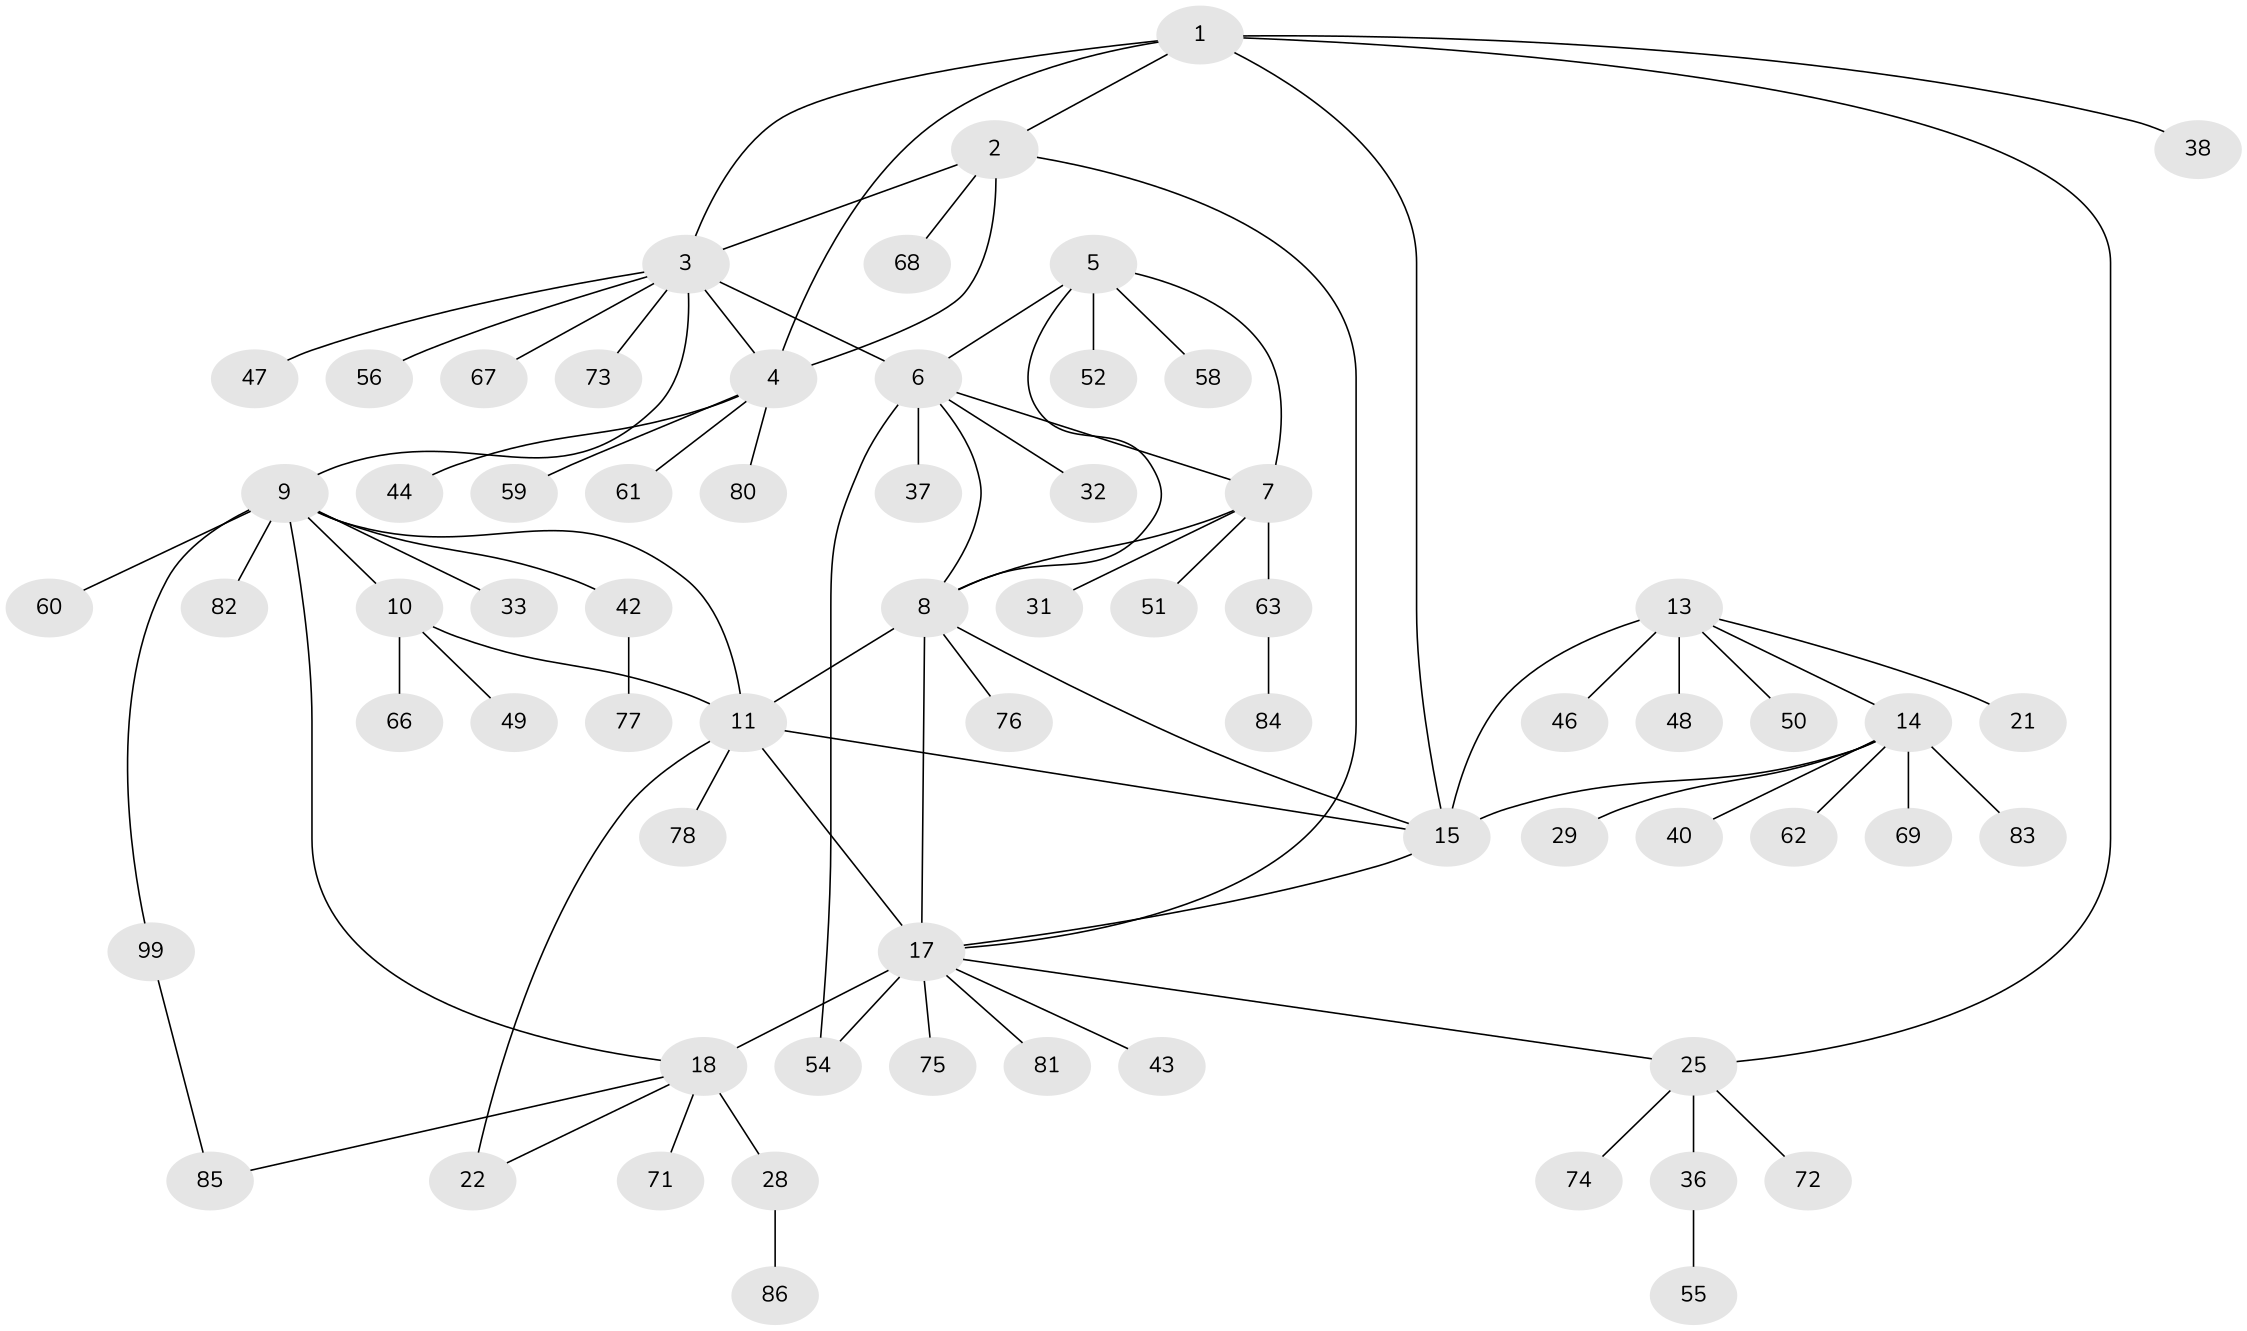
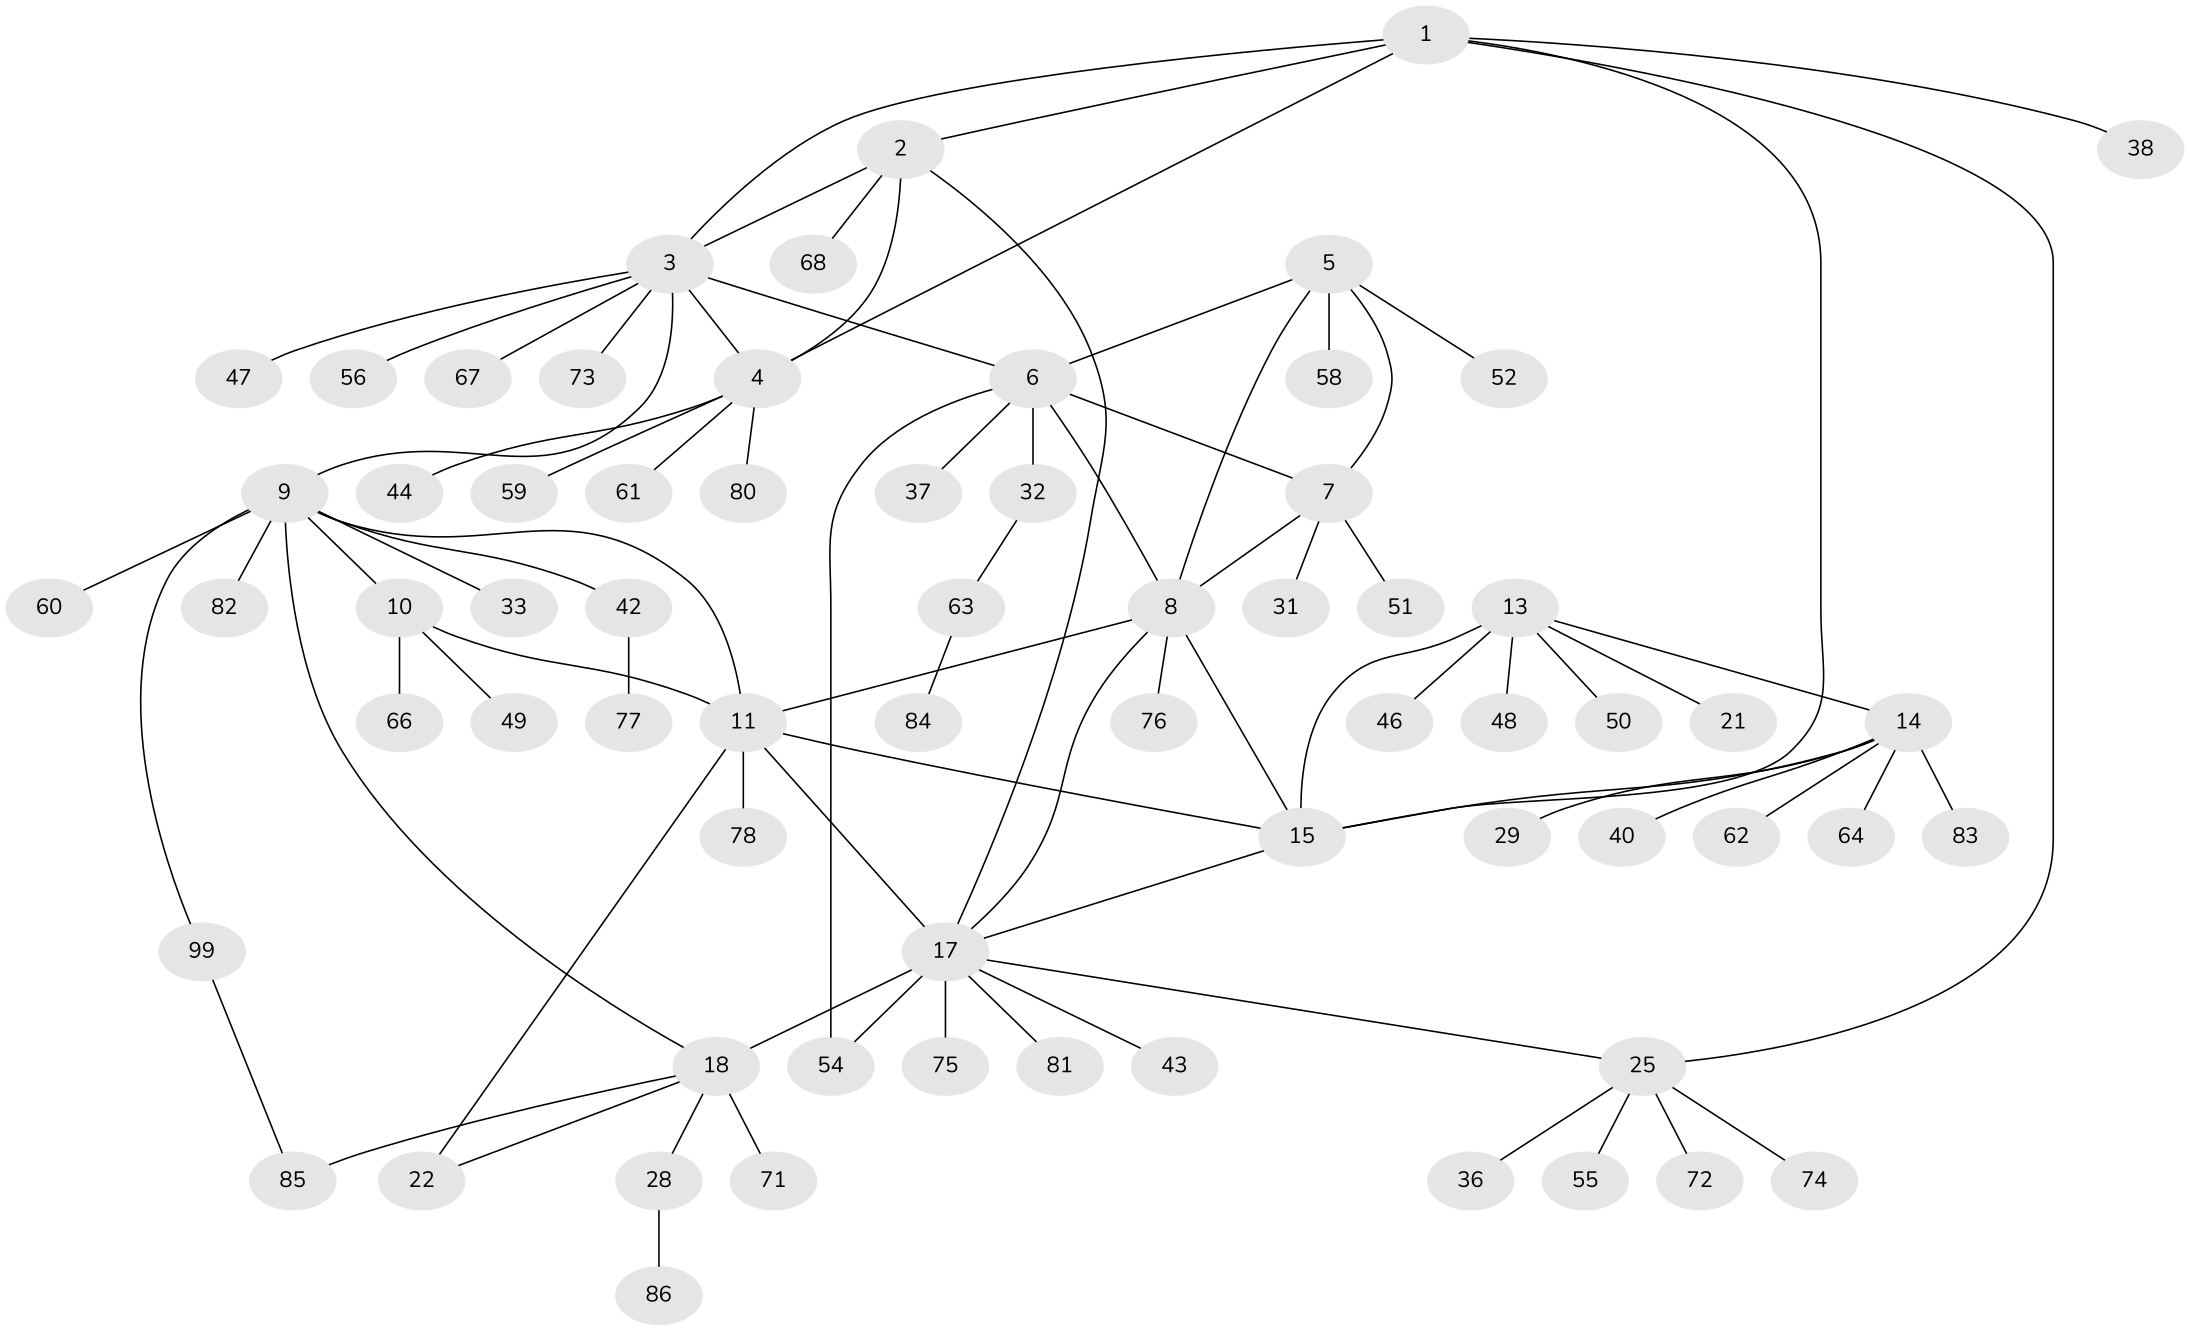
  graph {
    fontname=Nunito
    node [color=gray90 fontname=Nunito style=filled]
    edge [fontname=Nunito]
    2 [super="+35"]
    3 [super="+57"]
    4 [super="+39"]
    17 [super="+19"]
    68
    1
    15 [super="+16"]
    25 [super="+79"]
    38
    6 [super="+24"]
    9 [super="+12"]
    47
    56
    67
    73
    44
    59
    61
    80
    36
    55
    72
    74
    54
    18 [super="+20"]
    43
    75
    81
    7 [super="+27"]
    8 [super="+53"]
    32
    37
    11 [super="+30"]
    10 [super="+26"]
    33
    42
    60
    n38 [label=99]
    82
    5 [super="+70"]
    52
    58
    31
    51
    63
    76
    84
    22
    78
    49
    66
    28 [super="+41"]
    71
    85
    77
    13 [super="+23"]
    14 [super="+34"]
    21
    46
    48
    50 [super="+65"]
    29 [super="+45"]
    40
    62
-   64 [label=69]
+   64
    83
    86
    2 -- 3
    2 -- 4
    2 -- 17
    2 -- 68
    3 -- 4
    3 -- 6
    3 -- 9
    3 -- 47
    3 -- 56
    3 -- 67
    3 -- 73
    4 -- 44
    4 -- 59
    4 -- 61
    4 -- 80
    17 -- 25
    17 -- 54
    17 -- 18 [weight=4]
    17 -- 43
    17 -- 75
    17 -- 81
    1 -- 2
    1 -- 3
    1 -- 4
    1 -- 15
    1 -- 25
    1 -- 38
    15 -- 17
    25 -- 36
-   36 -- 55
+   25 -- 55
    25 -- 72
    25 -- 74
    6 -- 54
    6 -- 7
    6 -- 8
    6 -- 32
    6 -- 37
    9 -- 18
    9 -- 11 [weight=2]
    9 -- 10 [weight=2]
    9 -- 33
    9 -- 42
    9 -- 60
    9 -- n38
    9 -- 82
    18 -- 22
    18 -- 28
    18 -- 71
    18 -- 85
    7 -- 8
    7 -- 31
    7 -- 51
-   7 -- 63
+   32 -- 63
    8 -- 17
    8 -- 15
    8 -- 11
    8 -- 76
    11 -- 17
    11 -- 15
    11 -- 22
    11 -- 78
    10 -- 11
    10 -- 49
    10 -- 66
    42 -- 77
    n38 -- 85
    5 -- 6
    5 -- 7
    5 -- 8
    5 -- 52
    5 -- 58
    63 -- 84
    28 -- 86
    13 -- 15 [weight=2]
    13 -- 14
    13 -- 21
    13 -- 46
    13 -- 48
    13 -- 50
    14 -- 15 [weight=2]
    14 -- 29
    14 -- 40
    14 -- 62
    14 -- 64
    14 -- 83
  }
